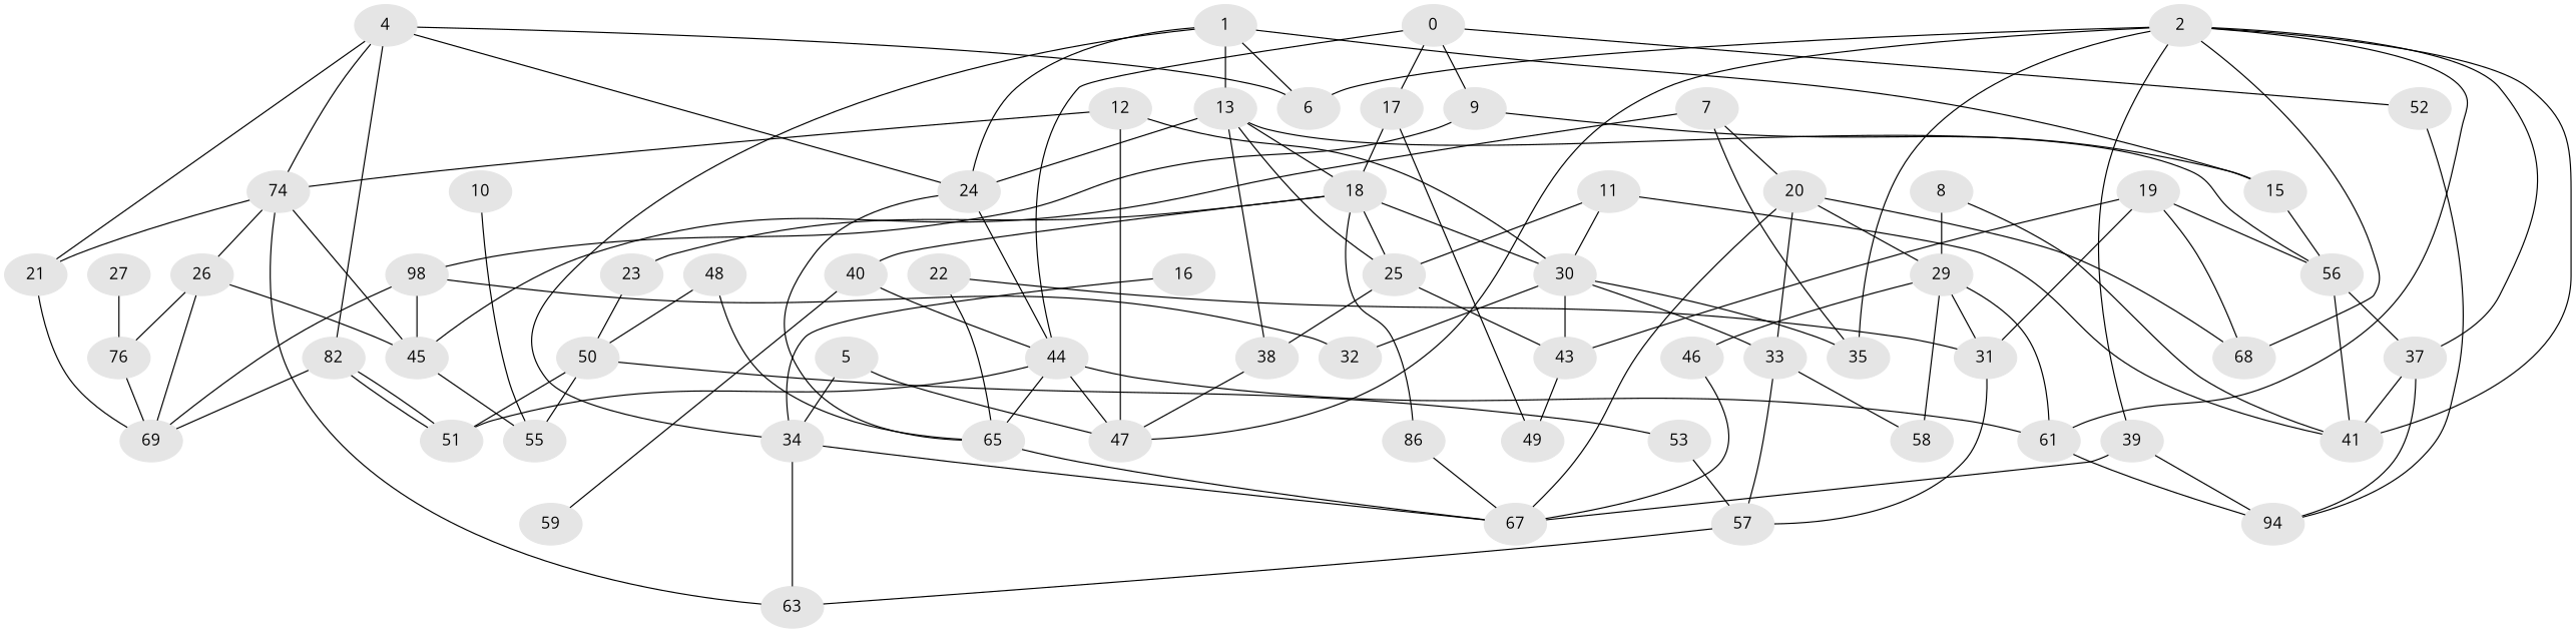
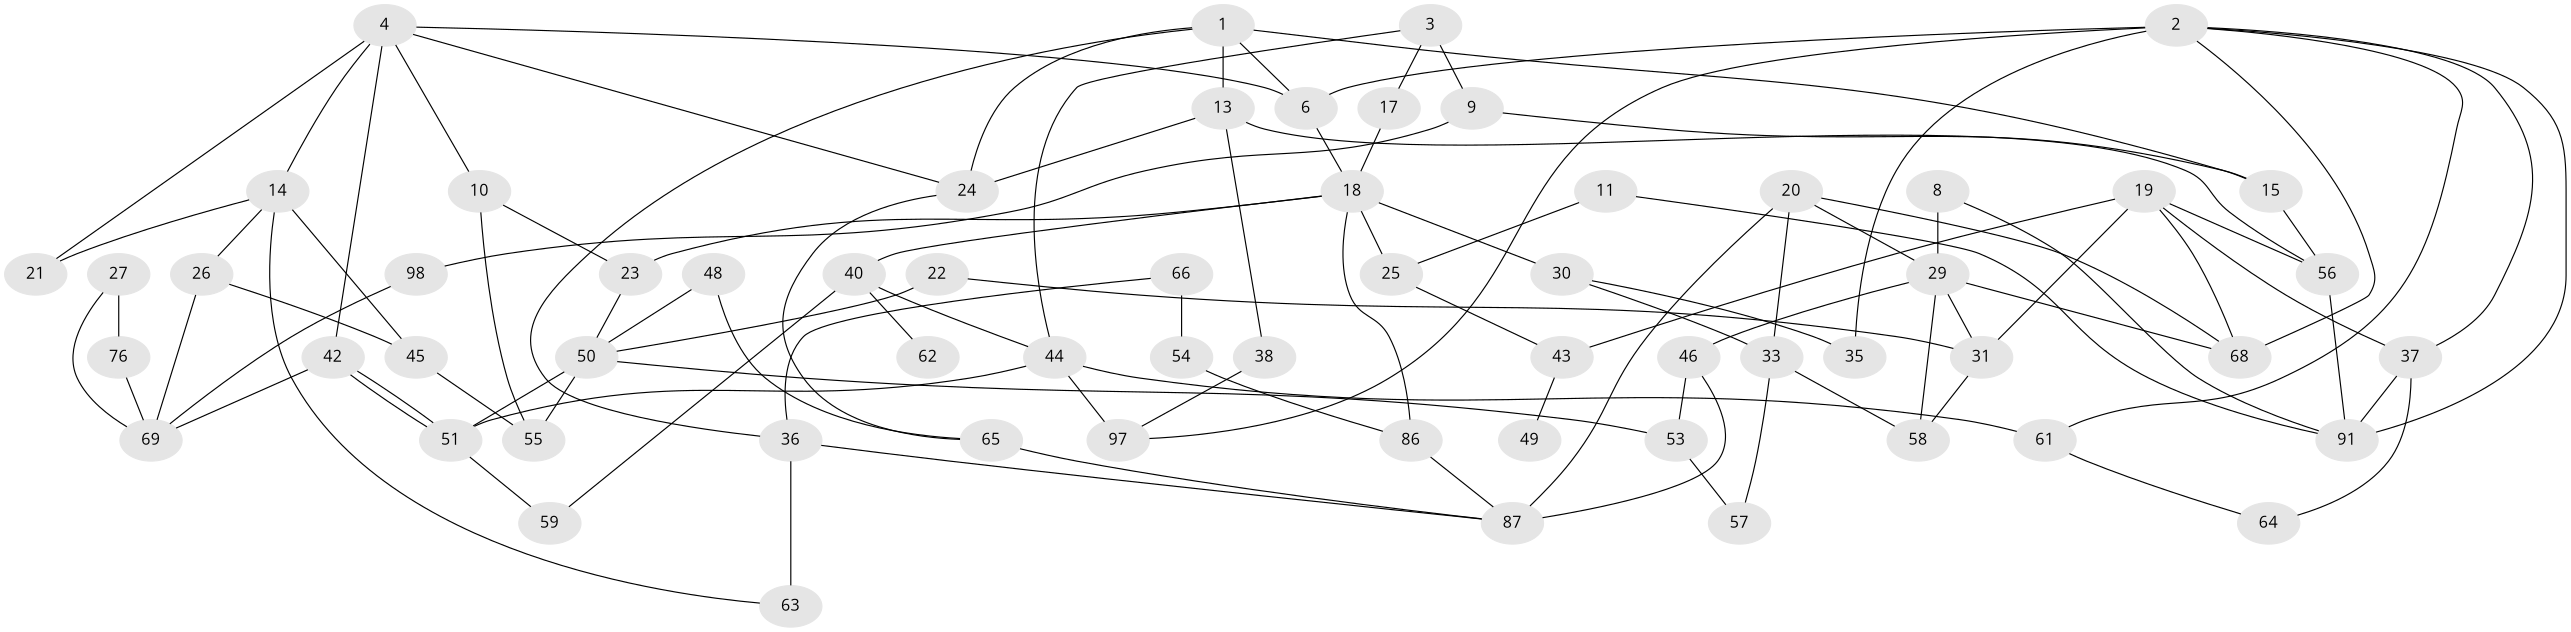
  graph {
    fontname="Open Sans"
    node [color=gray90 fontname="Open Sans" style=filled]
    edge [fontname="Open Sans"]
    1
    6
    13
    15
    24
-   34
+   34 [label=36]
    18
    25
    38
    56
    44
    65
    63
-   67
+   67 [label=87]
    2
    35
    37
-   39
-   41
-   47
+   41 [label=91]
+   47 [label=97]
    61
    68
-   64 [label=94]
-   3 [label=0]
+   64
+   3
    9
    17
-   52
    n28 [label=98]
    49
    51
    4
    10
-   14 [label=74]
+   14
    21
-   42 [label=82]
+   42
    23
    55
    45
    26
    69
-   5
    30
    40
    n44 [label=86]
-   7
    20
    29
    33
    8
    31
    46
    58
-   32
    50
    11
    43
-   12
    n58 [label=76]
-   16
+   16 [label=66]
+   54
+   62
    59
    19
    57
    22
    53
    27
    48
    1 -- 6
    1 -- 13
    1 -- 15
    1 -- 24
    1 -- 34
-   13 -- 18
+   6 -- 18
    13 -- 24
-   13 -- 25
    13 -- 38
    13 -- 56
    15 -- 56
-   24 -- 44
    24 -- 65
    34 -- 63
    34 -- 67
    18 -- 25
    18 -- 23
    18 -- 30
    18 -- 40
    18 -- n44
-   25 -- 38
    25 -- 43
    38 -- 47
-   44 -- 65
    44 -- 47
    44 -- 61
    44 -- 51
    65 -- 67
    2 -- 6
    2 -- 35
    2 -- 37
-   2 -- 39
    2 -- 41
    2 -- 47
    2 -- 61
    2 -- 68
    37 -- 41
    37 -- 64
-   39 -- 67
-   39 -- 64
    41 -- 56
    61 -- 64
    3 -- 44
    3 -- 9
    3 -- 17
-   3 -- 52
    9 -- 15
    9 -- n28
    17 -- 18
-   17 -- 49
-   52 -- 64
-   n28 -- 45
    n28 -- 69
-   n28 -- 32
+   51 -- 59
    4 -- 6
    4 -- 24
+   4 -- 10
    4 -- 14
    4 -- 21
    4 -- 42
+   10 -- 23
    10 -- 55
    14 -- 63
    14 -- 21
    14 -- 45
    14 -- 26
    42 -- 51
    42 -- 51
    42 -- 69
    23 -- 50
    45 -- 55
    26 -- 45
    26 -- 69
-   26 -- n58
-   5 -- 34
-   5 -- 47
    30 -- 35
    30 -- 33
-   30 -- 32
-   30 -- 43
    40 -- 44
+   40 -- 62
    40 -- 59
    n44 -- 67
-   7 -- 35
-   7 -- 45
-   7 -- 20
    20 -- 67
    20 -- 68
    20 -- 29
    20 -- 33
-   29 -- 61
+   29 -- 68
    29 -- 31
    29 -- 46
    29 -- 58
    33 -- 58
    33 -- 57
    8 -- 41
    8 -- 29
-   31 -- 57
+   31 -- 58
    46 -- 67
+   46 -- 53
    50 -- 51
    50 -- 55
    50 -- 53
    11 -- 25
    11 -- 41
-   11 -- 30
    43 -- 49
-   12 -- 47
-   12 -- 14
-   12 -- 30
    n58 -- 69
    16 -- 34
+   16 -- 54
+   54 -- n44
    19 -- 56
-   56 -- 37
+   19 -- 37
    19 -- 68
    19 -- 31
    19 -- 43
-   57 -- 63
    22 -- 31
-   22 -- 65
+   22 -- 50
    53 -- 57
-   21 -- 69
+   27 -- 69
    27 -- n58
    48 -- 65
    48 -- 50
  }
